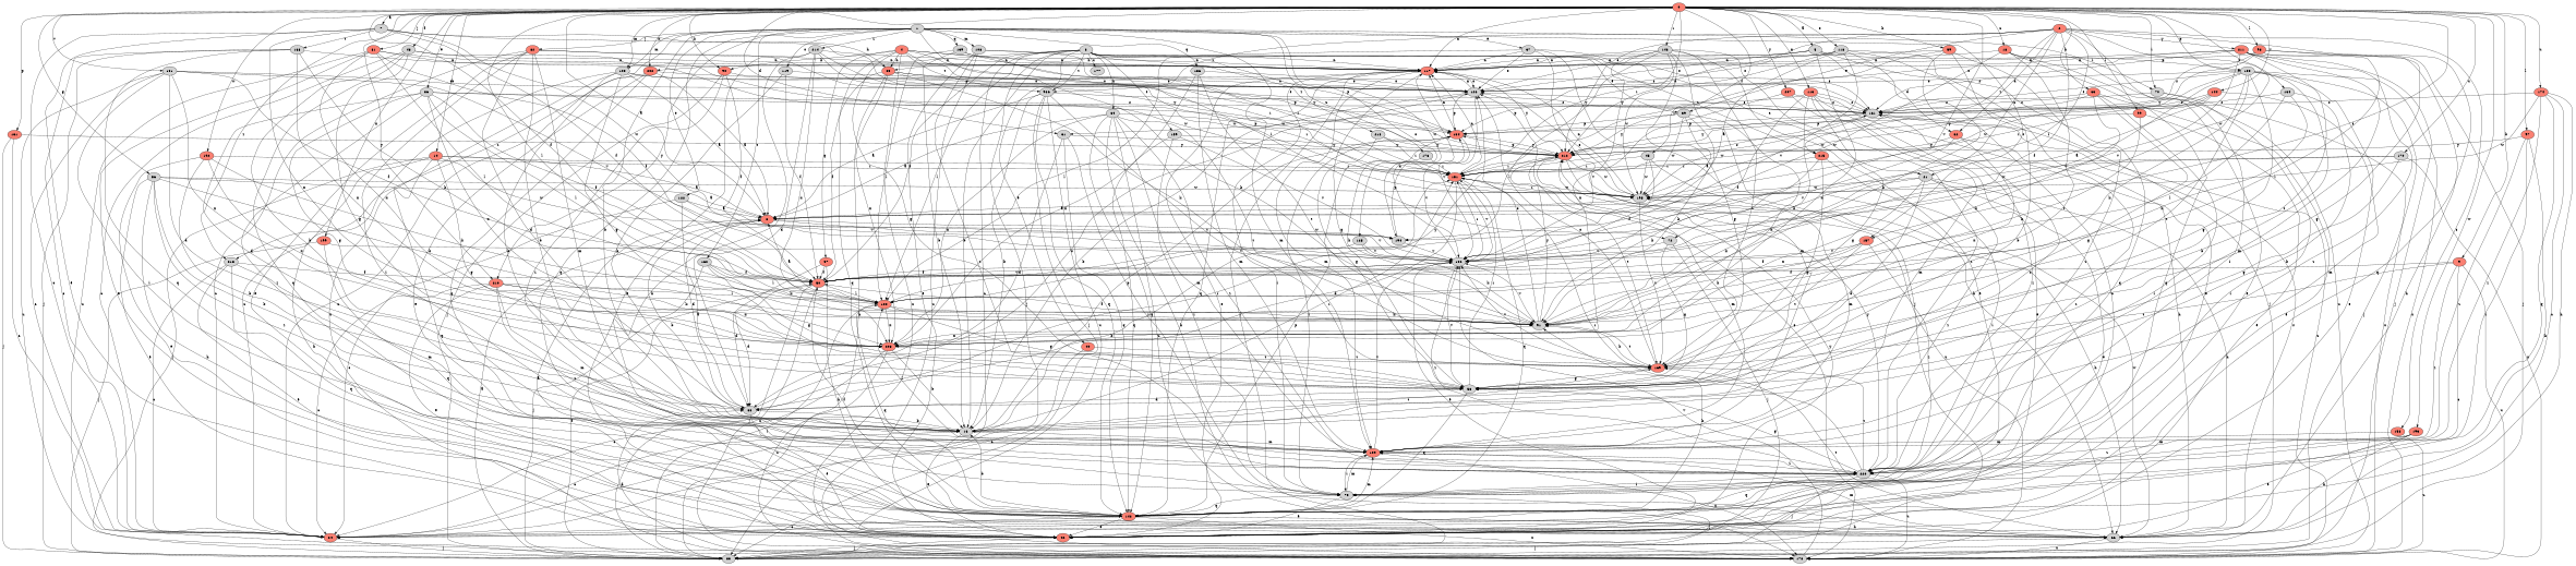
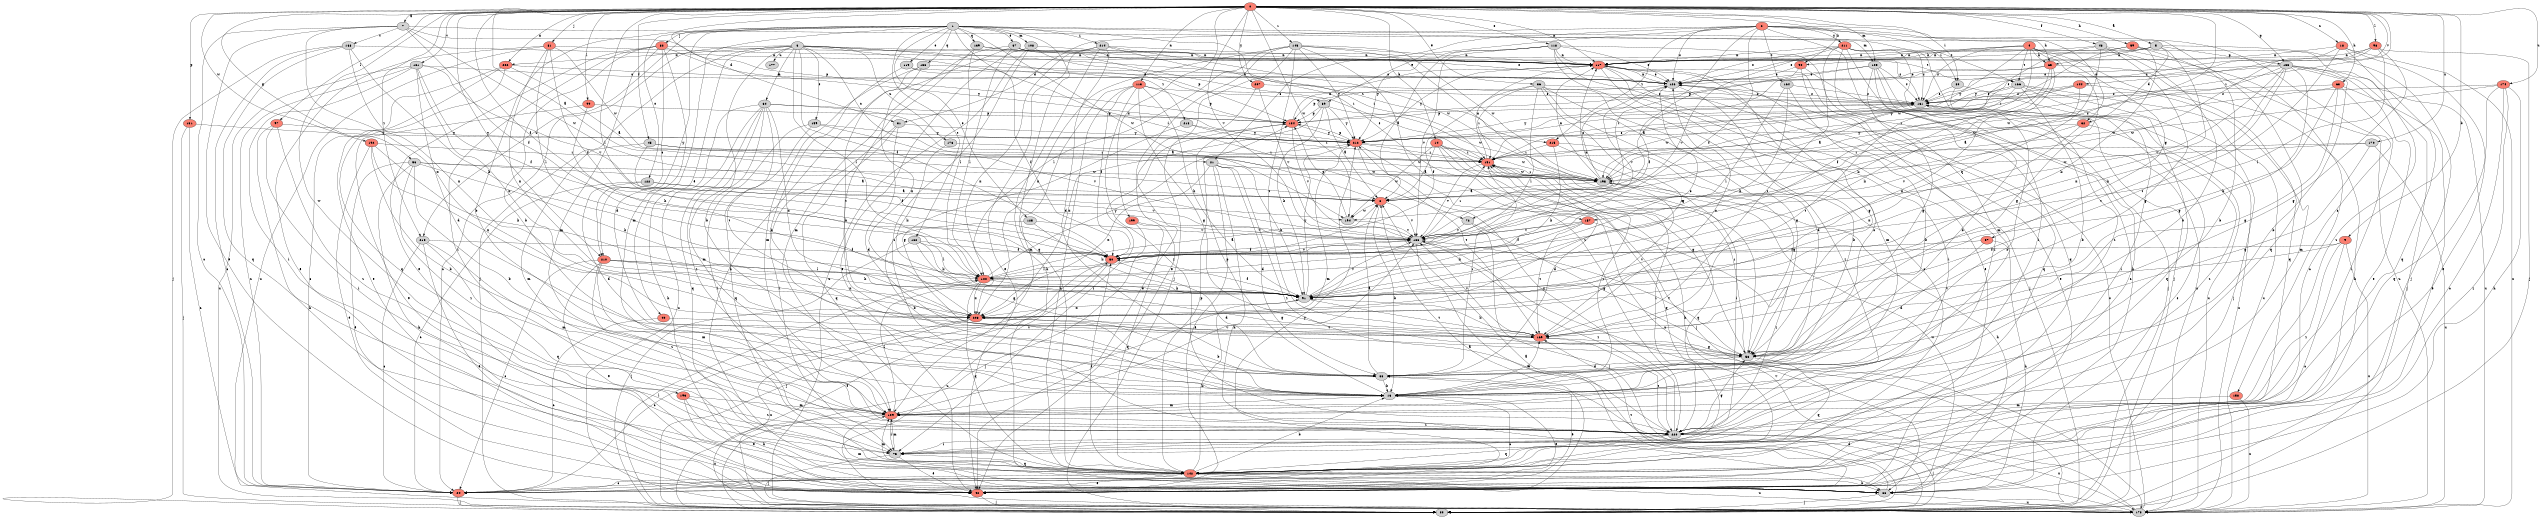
  strict digraph {
    node [fillcolor=lightgrey style=filled]
    0 [fillcolor=salmon]
    5
    7
    8 [fillcolor=salmon]
    9 [fillcolor=salmon]
    14 [fillcolor=salmon]
    18 [fillcolor=salmon]
    31
    36
    45
    48
    50 [fillcolor=salmon]
    56
    59 [fillcolor=salmon]
    63 [fillcolor=salmon]
-   70
+   70 [label=80]
    81 [fillcolor=salmon]
    90 [fillcolor=salmon]
    97 [fillcolor=salmon]
    98 [fillcolor=salmon]
    99 [fillcolor=salmon]
    100 [fillcolor=salmon]
    105
    113 [fillcolor=salmon]
    117 [fillcolor=salmon]
    118
    131 [fillcolor=salmon]
    133
    143
    151 [fillcolor=salmon]
    157 [fillcolor=salmon]
    170
    174 [fillcolor=salmon]
    181
    n35 [fillcolor=salmon label=144]
    186
    192 [fillcolor=salmon]
    193 [fillcolor=salmon]
    194
    199 [fillcolor=salmon]
    202 [fillcolor=salmon]
    207 [fillcolor=salmon]
    210 [fillcolor=salmon]
    213
    32 [fillcolor=salmon]
    126
    83
    65 [fillcolor=salmon]
    203 [fillcolor=salmon]
    24 [fillcolor=salmon]
    42 [fillcolor=salmon]
    134 [fillcolor=salmon]
    168
    16
    178
    169 [fillcolor=salmon]
    220
    142 [fillcolor=salmon]
    58
    66
    75
    212 [fillcolor=salmon]
    33
    161
    109 [fillcolor=salmon]
    195
    91
    1
    37
    72
    82 [fillcolor=salmon]
    108
    119
    122
    125
    136
    139
    162
    214
    2 [fillcolor=salmon]
    21
    39
    158 [fillcolor=salmon]
    164
-   166 [label=966]
+   166
    211 [fillcolor=salmon]
    215 [fillcolor=salmon]
    3
    40 [fillcolor=salmon]
    64
    159
    176
    177
    218
    4 [fillcolor=salmon]
    57 [fillcolor=salmon]
    0 -> 5 [label=a]
    0 -> 7 [label=a]
    0 -> 8 [label=a]
    0 -> 9 [label=b]
    0 -> 14 [label=b]
    0 -> 18 [label=c]
    0 -> 31 [label=d]
    0 -> 36 [label=e]
    0 -> 45 [label=f]
    0 -> 48 [label=f]
    0 -> 50 [label=f]
    0 -> 56 [label=g]
    0 -> 59 [label=h]
    0 -> 63 [label=h]
    0 -> 70 [label=i]
    0 -> 81 [label=j]
    0 -> 90 [label=k]
    0 -> 97 [label=l]
    0 -> 98 [label=l]
    0 -> 99 [label=l]
    0 -> 100 [label=l]
    0 -> 105 [label=m]
    0 -> 113 [label=n]
    0 -> 117 [label=n]
    0 -> 118 [label=o]
    0 -> 131 [label=p]
    0 -> 133 [label=p]
    0 -> 143 [label=r]
    0 -> 151 [label=r]
    0 -> 157 [label=s]
    0 -> 170 [label=u]
    0 -> 174 [label=u]
    0 -> 181 [label=v]
    0 -> n35 [label=v]
    0 -> 186 [label=v]
    0 -> 192 [label=w]
    0 -> 193 [label=w]
    0 -> 194 [label=w]
    0 -> 199 [label=x]
    0 -> 202 [label=x]
    0 -> 207 [label=y]
    0 -> 210 [label=y]
    0 -> 213 [label=z]
    5 -> 117 [label=n]
    5 -> 133 [label=p]
    5 -> 32 [label=d]
    5 -> 126 [label=o]
    5 -> 83 [label=j]
    5 -> 65 [label=h]
    5 -> 203 [label=x]
    7 -> 50 [label=f]
    7 -> 194 [label=w]
    7 -> 65 [label=h]
    7 -> 203 [label=x]
    7 -> 24 [label=c]
    7 -> 42 [label=e]
    7 -> 134 [label=p]
    7 -> 168 [label=t]
    8 -> 186 [label=v]
    8 -> 194 [label=w]
    8 -> 16 [label=b]
    9 -> 50 [label=f]
    9 -> 24 [label=c]
    9 -> 178 [label=u]
    9 -> 169 [label=t]
    9 -> 220 [label=z]
    14 -> 8 [label=a]
    14 -> 151 [label=r]
    14 -> 194 [label=w]
    14 -> 83 [label=j]
    14 -> 142 [label=q]
    14 -> 58 [label=g]
    14 -> 66 [label=h]
    18 -> 117 [label=n]
    18 -> 194 [label=w]
    18 -> 42 [label=e]
    18 -> 178 [label=u]
    18 -> 169 [label=t]
    18 -> 142 [label=q]
    31 -> 142 [label=q]
    31 -> 75 [label=i]
    31 -> 212 [label=y]
    31 -> 33 [label=d]
    36 -> 50 [label=f]
    36 -> 100 [label=l]
    36 -> 151 [label=r]
    36 -> 203 [label=x]
    36 -> 220 [label=z]
    36 -> 58 [label=g]
    36 -> 33 [label=d]
    36 -> 161 [label=s]
    45 -> 50 [label=f]
    45 -> 151 [label=r]
    45 -> 109 [label=m]
    45 -> 195 [label=w]
    48 -> 117 [label=n]
    48 -> 24 [label=c]
    48 -> 16 [label=b]
-   48 -> 142 [label=q]
+   48 -> 91 [label=q]
    48 -> 58 [label=g]
    48 -> 195 [label=w]
    50 -> 100 [label=l]
    50 -> 186 [label=v]
    50 -> 83 [label=j]
    50 -> 178 [label=u]
    50 -> 33 [label=d]
    56 -> 8 [label=a]
    56 -> 42 [label=e]
    56 -> 16 [label=b]
    56 -> 220 [label=z]
    56 -> 66 [label=h]
    56 -> 195 [label=w]
    56 -> 91 [label=k]
    59 -> 117 [label=n]
    59 -> 151 [label=r]
    59 -> 16 [label=b]
    59 -> 220 [label=z]
    59 -> 91 [label=k]
    63 -> 42 [label=e]
    63 -> 58 [label=g]
    63 -> 75 [label=i]
    63 -> 161 [label=s]
    63 -> 195 [label=w]
    63 -> 91 [label=k]
    70 -> 178 [label=u]
    70 -> 75 [label=i]
    70 -> 161 [label=s]
    81 -> 50 [label=f]
    81 -> 100 [label=l]
    81 -> 117 [label=n]
    81 -> 203 [label=x]
    81 -> 42 [label=e]
    81 -> 178 [label=u]
    81 -> 195 [label=w]
    90 -> 50 [label=f]
    90 -> 126 [label=o]
    90 -> 83 [label=j]
    90 -> 220 [label=z]
    97 -> 220 [label=z]
    97 -> 66 [label=h]
    97 -> 75 [label=i]
    97 -> 212 [label=y]
    98 -> 100 [label=l]
    98 -> 117 [label=n]
    98 -> 83 [label=j]
    98 -> 58 [label=g]
    98 -> 212 [label=y]
    98 -> 161 [label=s]
    99 -> 42 [label=e]
    99 -> 134 [label=p]
    99 -> 91 [label=k]
    100 -> 8 [label=a]
    100 -> 203 [label=x]
    100 -> 142 [label=q]
    100 -> 58 [label=g]
    100 -> 212 [label=y]
    100 -> 91 [label=k]
    105 -> 8 [label=a]
    105 -> 126 [label=o]
    105 -> 24 [label=c]
    105 -> 16 [label=b]
    105 -> 178 [label=u]
    105 -> 58 [label=g]
    105 -> 161 [label=s]
    113 -> 50 [label=f]
    113 -> 134 [label=p]
    113 -> 220 [label=z]
    113 -> 58 [label=g]
    113 -> 66 [label=h]
    113 -> 161 [label=s]
    113 -> 109 [label=m]
    113 -> 91 [label=k]
    117 -> 126 [label=o]
    117 -> 83 [label=j]
    117 -> 42 [label=e]
    117 -> 142 [label=q]
    117 -> 58 [label=g]
    117 -> 75 [label=i]
    117 -> 212 [label=y]
    117 -> 109 [label=m]
    118 -> 8 [label=a]
    118 -> 117 [label=n]
    118 -> 186 [label=v]
    118 -> 126 [label=o]
    118 -> 24 [label=c]
    118 -> 42 [label=e]
    118 -> 142 [label=q]
    118 -> 212 [label=y]
    131 -> 83 [label=j]
    131 -> 24 [label=c]
    131 -> 212 [label=y]
    133 -> 186 [label=v]
    133 -> 126 [label=o]
    133 -> 83 [label=j]
    133 -> 42 [label=e]
    133 -> 16 [label=b]
    133 -> 178 [label=u]
    133 -> 169 [label=t]
    133 -> 58 [label=g]
    133 -> 161 [label=s]
    133 -> 195 [label=w]
    133 -> 91 [label=k]
    143 -> 100 [label=l]
    143 -> 117 [label=n]
    143 -> 83 [label=j]
    143 -> 203 [label=x]
    143 -> 42 [label=e]
    143 -> 169 [label=t]
    143 -> 220 [label=z]
    143 -> 58 [label=g]
    143 -> 212 [label=y]
    143 -> 195 [label=w]
    151 -> 117 [label=n]
    151 -> 186 [label=v]
    151 -> 142 [label=q]
    151 -> 33 [label=d]
    151 -> 161 [label=s]
    151 -> 195 [label=w]
    157 -> 50 [label=f]
    157 -> 186 [label=v]
    157 -> 169 [label=t]
    157 -> 220 [label=z]
    157 -> 91 [label=k]
    170 -> 151 [label=r]
    170 -> 178 [label=u]
    170 -> 58 [label=g]
    170 -> 195 [label=w]
    174 -> 24 [label=c]
-   174 -> 220 [label=z]
+   174 -> 42 [label=z]
    174 -> 142 [label=q]
    174 -> 66 [label=h]
    174 -> 161 [label=s]
    174 -> 195 [label=w]
    181 -> 50 [label=f]
    181 -> 186 [label=v]
    181 -> 126 [label=o]
    181 -> 203 [label=x]
    181 -> 24 [label=c]
    181 -> 178 [label=u]
    181 -> 75 [label=i]
    181 -> 33 [label=d]
    n35 -> 8 [label=a]
    n35 -> 151 [label=r]
    n35 -> 212 [label=y]
    n35 -> 161 [label=s]
    n35 -> 109 [label=m]
    186 -> 50 [label=f]
    186 -> 117 [label=n]
    186 -> 151 [label=r]
    186 -> 42 [label=e]
    186 -> 220 [label=z]
    192 -> 151 [label=r]
    192 -> 203 [label=x]
    192 -> 42 [label=e]
    192 -> 16 [label=b]
    192 -> 91 [label=k]
    193 -> 42 [label=e]
    193 -> 220 [label=z]
    193 -> 66 [label=h]
    193 -> 109 [label=m]
    194 -> 186 [label=v]
    194 -> 134 [label=p]
    199 -> 186 [label=v]
    199 -> 83 [label=j]
    199 -> 142 [label=q]
    202 -> 8 [label=a]
    202 -> 126 [label=o]
    202 -> 24 [label=c]
    202 -> 42 [label=e]
    202 -> 142 [label=q]
    207 -> 186 [label=v]
    207 -> 42 [label=e]
    207 -> 161 [label=s]
    210 -> 100 [label=l]
    210 -> 203 [label=x]
    210 -> 24 [label=c]
    210 -> 42 [label=e]
    210 -> 220 [label=z]
    210 -> 109 [label=m]
    210 -> 91 [label=k]
    213 -> 50 [label=f]
    213 -> 24 [label=c]
    213 -> 42 [label=e]
    213 -> 142 [label=q]
    213 -> 109 [label=m]
    32 -> 186 [label=v]
    32 -> 203 [label=x]
    32 -> 220 [label=z]
    32 -> 212 [label=y]
    126 -> 117 [label=n]
    126 -> 186 [label=v]
    126 -> 134 [label=p]
    126 -> 16 [label=b]
    126 -> 161 [label=s]
    83 -> 8 [label=a]
    83 -> 50 [label=f]
    83 -> 100 [label=l]
    65 -> 50 [label=f]
    65 -> 126 [label=o]
    65 -> 203 [label=x]
    65 -> 134 [label=p]
-   65 -> 83 [label=h]
+   65 -> 66 [label=h]
    65 -> 91 [label=k]
    203 -> 24 [label=c]
    203 -> 16 [label=b]
    203 -> 178 [label=u]
    203 -> 169 [label=t]
    24 -> 83 [label=j]
    42 -> 8 [label=a]
    42 -> 83 [label=j]
    42 -> 212 [label=y]
    134 -> 117 [label=n]
    134 -> 186 [label=v]
    134 -> 75 [label=i]
    134 -> 212 [label=y]
    168 -> 117 [label=n]
    168 -> 83 [label=j]
    168 -> 203 [label=x]
    168 -> 24 [label=c]
    168 -> 142 [label=q]
    168 -> 91 [label=k]
    16 -> 151 [label=r]
    16 -> 24 [label=c]
    16 -> 42 [label=e]
    16 -> 134 [label=p]
    16 -> 169 [label=t]
    16 -> 161 [label=s]
    16 -> 109 [label=m]
    178 -> 186 [label=v]
    178 -> 126 [label=o]
    178 -> 33 [label=d]
    169 -> 186 [label=v]
    169 -> 126 [label=o]
    169 -> 58 [label=g]
    169 -> 91 [label=k]
    220 -> 151 [label=r]
    220 -> 83 [label=j]
    220 -> 178 [label=u]
    220 -> 169 [label=t]
    220 -> 142 [label=q]
    220 -> 58 [label=g]
    220 -> 75 [label=i]
    220 -> 212 [label=y]
    142 -> 50 [label=f]
    142 -> 24 [label=c]
    142 -> 42 [label=e]
    142 -> 134 [label=p]
    142 -> 16 [label=b]
    142 -> 178 [label=u]
    142 -> 66 [label=h]
    142 -> 109 [label=m]
    142 -> 91 [label=k]
    58 -> 151 [label=r]
    58 -> 186 [label=v]
    58 -> 142 [label=q]
    58 -> 33 [label=d]
    66 -> 83 [label=j]
    66 -> 178 [label=u]
    66 -> 169 [label=t]
    66 -> 161 [label=s]
    66 -> 109 [label=m]
    66 -> 195 [label=w]
    75 -> 83 [label=j]
    75 -> 42 [label=e]
    75 -> 142 [label=q]
    75 -> 109 [label=m]
    212 -> 151 [label=r]
    212 -> 134 [label=p]
    212 -> 178 [label=u]
    212 -> 169 [label=t]
    212 -> 109 [label=m]
    212 -> 195 [label=w]
    33 -> 8 [label=a]
    33 -> 151 [label=r]
    33 -> 126 [label=o]
    33 -> 42 [label=e]
    33 -> 16 [label=b]
    161 -> 134 [label=p]
    161 -> 178 [label=u]
    161 -> 212 [label=y]
    161 -> 195 [label=w]
    109 -> 100 [label=l]
    109 -> 186 [label=v]
    109 -> 178 [label=u]
    109 -> 220 [label=z]
    109 -> 75 [label=i]
    195 -> 8 [label=a]
    195 -> 117 [label=n]
    195 -> 151 [label=r]
    195 -> 126 [label=o]
    195 -> 169 [label=t]
    195 -> 66 [label=h]
    91 -> 50 [label=f]
    91 -> 186 [label=v]
    91 -> 126 [label=o]
    91 -> 203 [label=x]
    91 -> 169 [label=t]
    91 -> 212 [label=y]
    1 -> 70 [label=i]
    1 -> 105 [label=m]
    1 -> 157 [label=s]
    1 -> 194 [label=w]
    1 -> 210 [label=y]
    1 -> 213 [label=z]
    1 -> 16 [label=b]
    1 -> 142 [label=q]
    1 -> 109 [label=m]
    1 -> 37 [label=e]
    1 -> 72 [label=i]
    1 -> 82 [label=j]
    1 -> 108 [label=m]
    1 -> 119 [label=o]
    1 -> 122 [label=o]
    1 -> 125 [label=o]
    1 -> 136 [label=q]
    1 -> 139 [label=q]
    1 -> 162 [label=t]
    1 -> 214 [label=z]
    37 -> 100 [label=l]
    37 -> 117 [label=n]
    37 -> 126 [label=o]
    37 -> 66 [label=h]
    37 -> 161 [label=s]
    37 -> 109 [label=m]
    72 -> 186 [label=v]
    72 -> 83 [label=j]
    72 -> 58 [label=g]
    82 -> 117 [label=n]
-   82 -> 24 [label=c]
+   82 -> 210 [label=c]
    82 -> 42 [label=e]
    82 -> 16 [label=b]
    82 -> 75 [label=i]
    82 -> 212 [label=y]
    82 -> 33 [label=d]
    82 -> 109 [label=m]
    108 -> 117 [label=n]
    108 -> 42 [label=e]
    108 -> 134 [label=p]
    108 -> 178 [label=u]
    108 -> 220 [label=z]
    119 -> 50 [label=f]
    119 -> 126 [label=o]
    119 -> 16 [label=b]
    122 -> 8 [label=a]
    122 -> 186 [label=v]
    122 -> 24 [label=c]
    122 -> 33 [label=d]
    125 -> 186 [label=v]
    125 -> 16 [label=b]
    125 -> 91 [label=k]
    136 -> 126 [label=o]
    136 -> 203 [label=x]
    136 -> 169 [label=t]
    136 -> 109 [label=m]
    139 -> 100 [label=l]
    139 -> 117 [label=n]
    139 -> 151 [label=r]
    139 -> 16 [label=b]
    162 -> 50 [label=f]
    162 -> 100 [label=l]
    162 -> 83 [label=j]
    162 -> 58 [label=g]
    162 -> 91 [label=k]
    214 -> 117 [label=n]
    214 -> 151 [label=r]
    214 -> 203 [label=x]
    214 -> 42 [label=e]
    214 -> 66 [label=h]
    214 -> 33 [label=d]
    214 -> 195 [label=w]
    2 -> 31 [label=d]
    2 -> 50 [label=f]
    2 -> 32 [label=d]
    2 -> 126 [label=o]
    2 -> 142 [label=q]
    2 -> 75 [label=i]
    2 -> 72 [label=i]
    2 -> 21 [label=c]
    2 -> 39 [label=e]
    2 -> 158 [label=s]
    2 -> 164 [label=t]
    2 -> 166 [label=t]
    2 -> 211 [label=y]
    2 -> 215 [label=z]
    21 -> 203 [label=x]
    21 -> 42 [label=e]
    21 -> 220 [label=z]
    21 -> 66 [label=h]
    21 -> 33 [label=d]
    21 -> 195 [label=w]
    21 -> 91 [label=k]
    39 -> 8 [label=a]
    39 -> 203 [label=x]
    39 -> 134 [label=p]
    39 -> 212 [label=y]
    39 -> 195 [label=w]
    39 -> 91 [label=k]
    158 -> 178 [label=u]
    158 -> 109 [label=m]
    164 -> 100 [label=l]
    164 -> 16 [label=b]
    164 -> 161 [label=s]
    164 -> 91 [label=k]
    166 -> 8 [label=a]
    166 -> 83 [label=j]
    166 -> 16 [label=b]
    166 -> 178 [label=u]
    166 -> 169 [label=t]
    166 -> 142 [label=q]
    166 -> 161 [label=s]
    211 -> 117 [label=n]
    211 -> 186 [label=v]
    211 -> 126 [label=o]
    211 -> 83 [label=j]
    211 -> 169 [label=t]
    211 -> 220 [label=z]
    211 -> 66 [label=h]
    211 -> 161 [label=s]
    211 -> 109 [label=m]
    215 -> 151 [label=r]
    215 -> 58 [label=g]
    215 -> 75 [label=i]
    215 -> 91 [label=k]
    3 -> 50 [label=f]
    3 -> 100 [label=l]
    3 -> 202 [label=x]
    3 -> 83 [label=j]
    3 -> 24 [label=c]
    3 -> 16 [label=b]
    3 -> 21 [label=c]
    3 -> 39 [label=e]
    3 -> 166 [label=t]
    3 -> 215 [label=z]
    3 -> 40 [label=e]
    3 -> 64 [label=h]
    3 -> 159 [label=s]
    3 -> 176 [label=u]
    3 -> 177 [label=u]
    3 -> 218 [label=z]
    40 -> 24 [label=c]
    40 -> 169 [label=t]
    64 -> 8 [label=a]
    64 -> 203 [label=x]
    64 -> 134 [label=p]
    64 -> 178 [label=u]
    64 -> 169 [label=t]
    64 -> 220 [label=z]
    64 -> 142 [label=q]
    64 -> 66 [label=h]
    64 -> 109 [label=m]
    159 -> 186 [label=v]
    159 -> 142 [label=q]
    159 -> 75 [label=i]
    159 -> 212 [label=y]
    176 -> 151 [label=r]
    176 -> 91 [label=k]
    218 -> 151 [label=r]
    218 -> 58 [label=g]
    218 -> 212 [label=y]
    4 -> 90 [label=k]
    4 -> 117 [label=n]
    4 -> 65 [label=h]
    4 -> 178 [label=u]
    4 -> 142 [label=q]
    4 -> 58 [label=g]
    4 -> 212 [label=y]
    4 -> 161 [label=s]
    4 -> 91 [label=k]
    4 -> 166 [label=t]
    4 -> 57 [label=g]
    57 -> 50 [label=f]
    57 -> 66 [label=h]
    57 -> 33 [label=d]
  }
